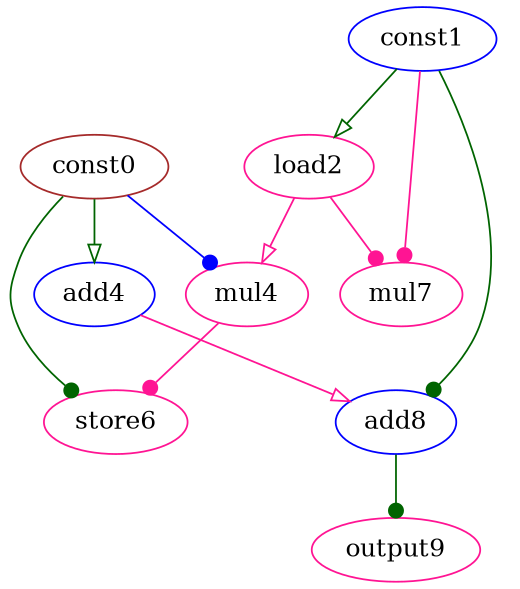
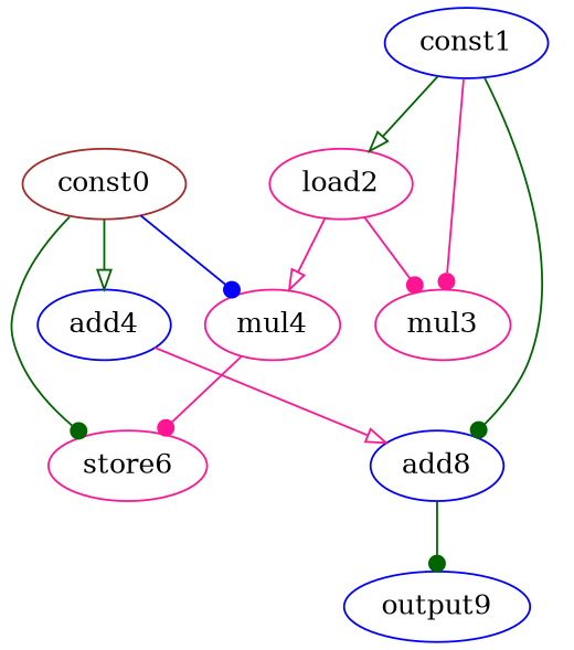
  digraph {
    node [color=deeppink opcode=const]
    edge [arrowhead=dot color=darkgreen operand=0]
    const0 [color=brown]
    n2 [label=mul4 opcode=sub]
    store6 [opcode=store]
    n4 [color=blue label=add4 opcode=add]
    add8 [color=blue opcode=add]
    const1 [color=blue]
    load2 [opcode=load]
-   mul3 [opcode=mul label=mul7]
-   output9 [opcode=output]
+   mul3 [opcode=mul]
+   output9 [color=blue opcode=output]
    const0 -> n2 [color=blue]
    const0 -> store6
    const0 -> n4 [arrowhead=onormal]
    n2 -> store6 [color=deeppink operand=1]
    n4 -> add8 [arrowhead=onormal color=deeppink]
    add8 -> output9
    const1 -> add8 [operand=1]
    const1 -> load2 [arrowhead=onormal]
    const1 -> mul3 [color=deeppink]
    load2 -> n2 [arrowhead=onormal color=deeppink operand=1]
    load2 -> mul3 [color=deeppink operand=1]
  }
